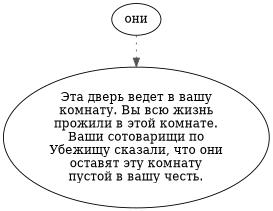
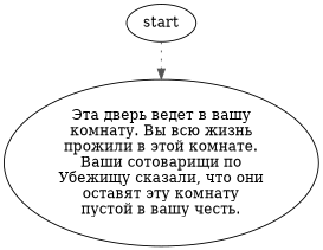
  digraph {
    node [color="#000000" fillcolor="#FFFFFF" style=filled]
-   start [label="они"]
+   start
    n2 [label="Эта дверь ведет в вашу\nкомнату. Вы всю жизнь\nпрожили в этой комнате.\nВаши сотоварищи по\nУбежищу сказали, что они\nоставят эту комнату\nпустой в вашу честь."]
    start -> n2 [color="#555555" style=dotted]
  }
